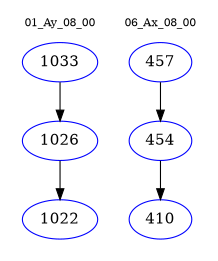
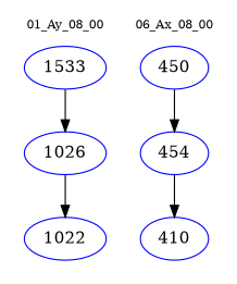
  digraph {
    node [color=blue]
    edge [color=black]
-   n1 [label=1033]
+   n1 [label=1533]
    n2 [label=1026]
    n3 [label=1022]
-   n4 [label=457]
+   n4 [label=450]
    n5 [label=454]
    n6 [label=410]
    subgraph cluster_1 {
      color=white
      fontsize=10
      label="01_Ay_08_00"
      n1
      n2
      n3
    }
    subgraph cluster_2 {
      color=white
      fontsize=10
      label="06_Ax_08_00"
      n4
      n5
      n6
    }
    n1 -> n2
    n2 -> n3
    n4 -> n5
    n5 -> n6
  }
